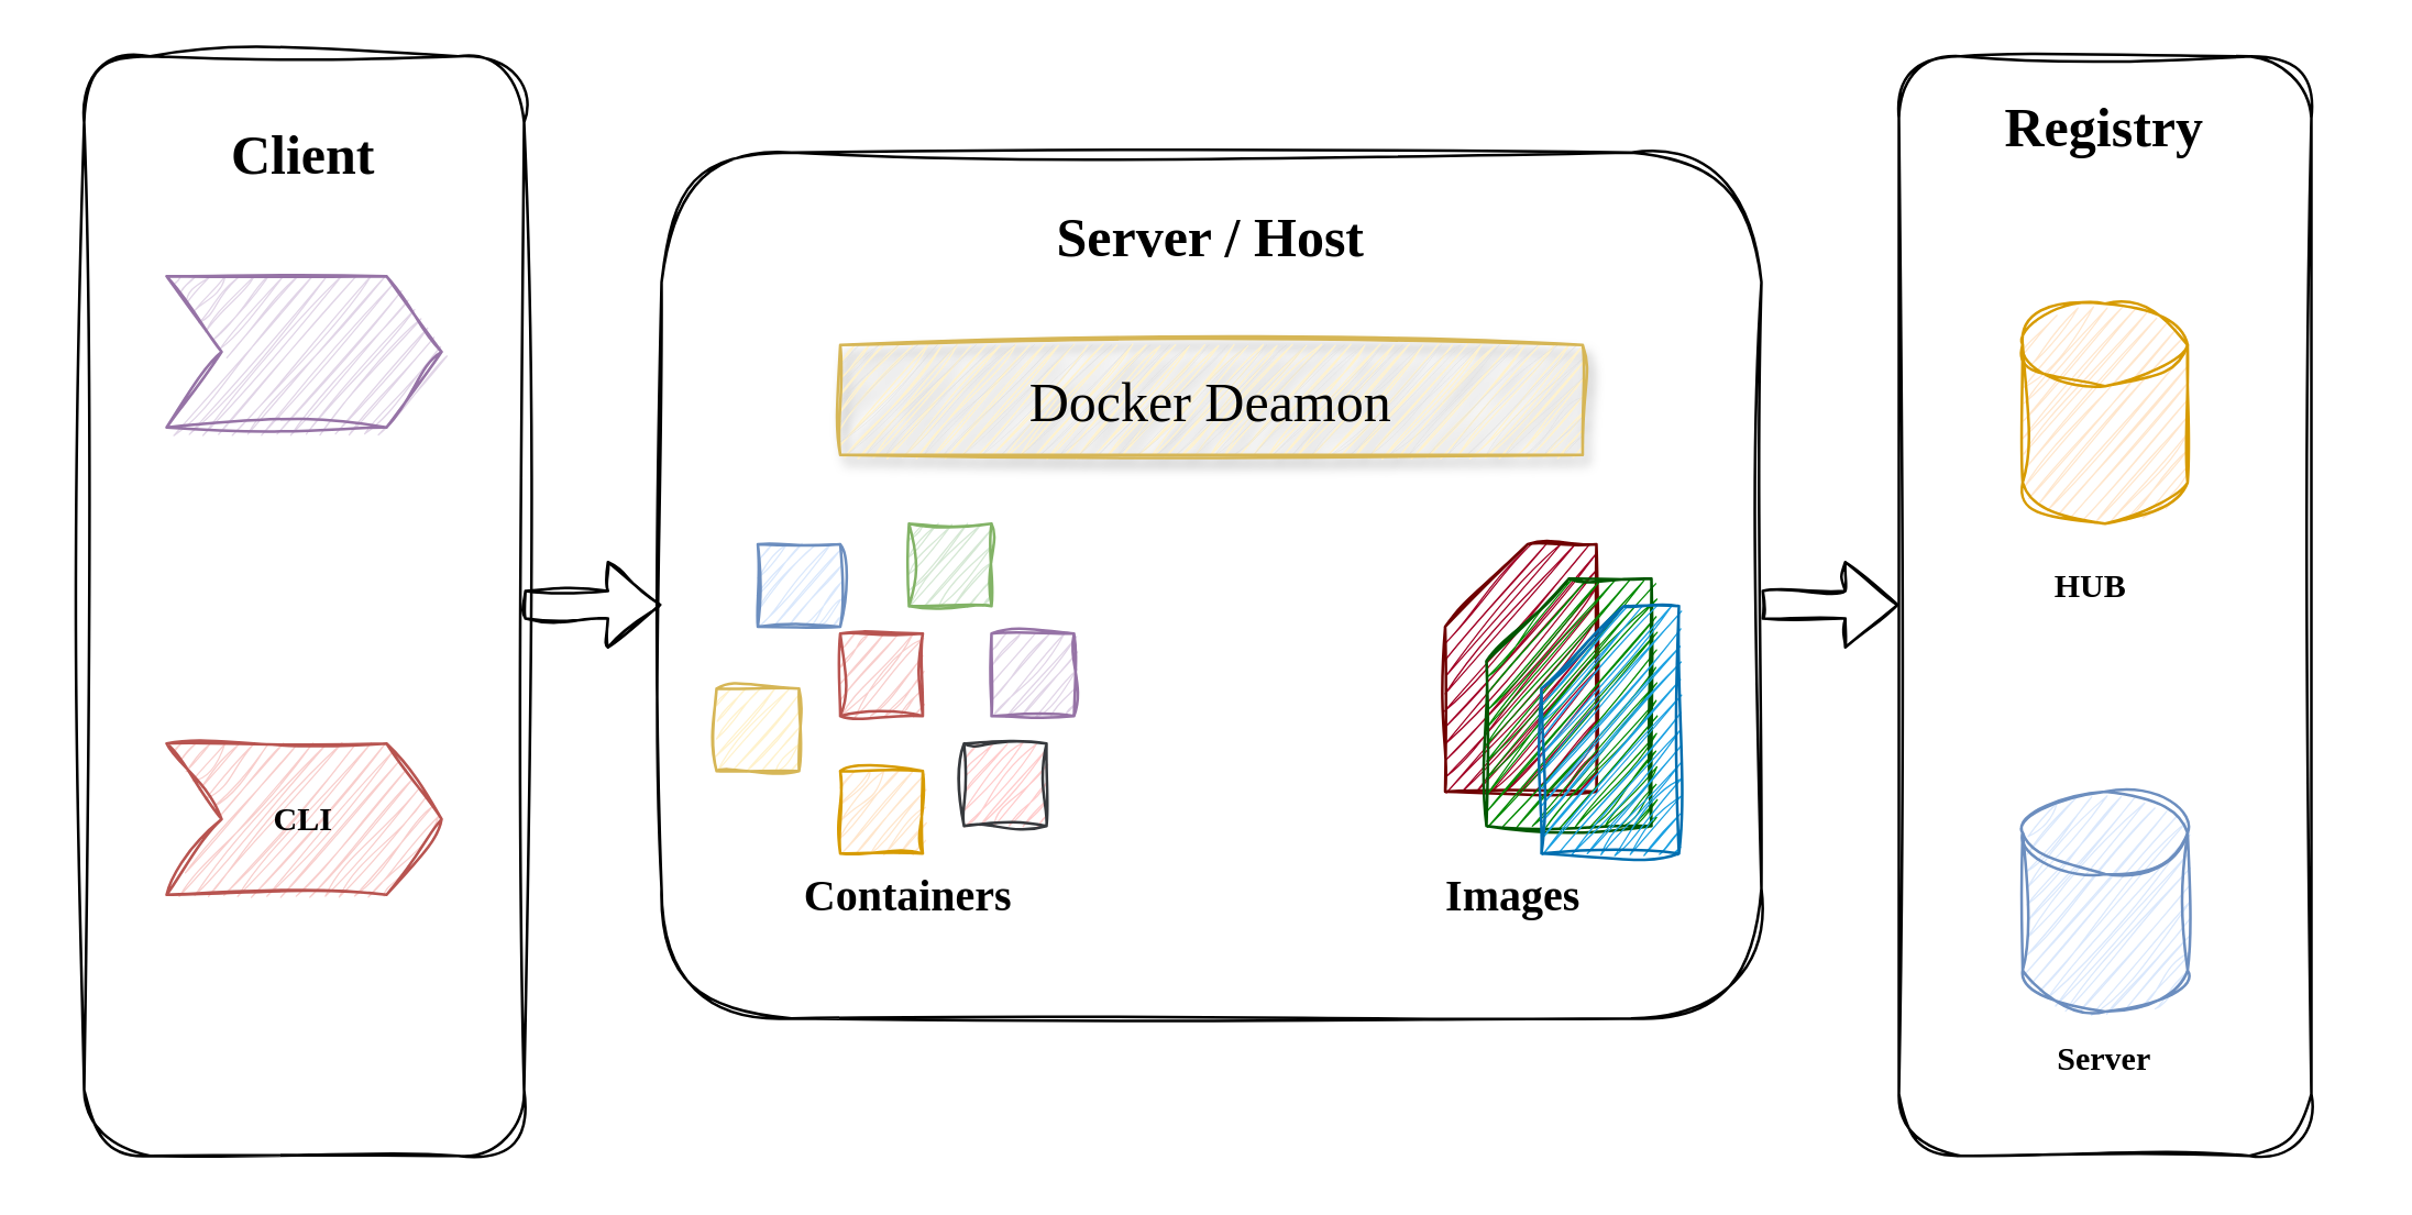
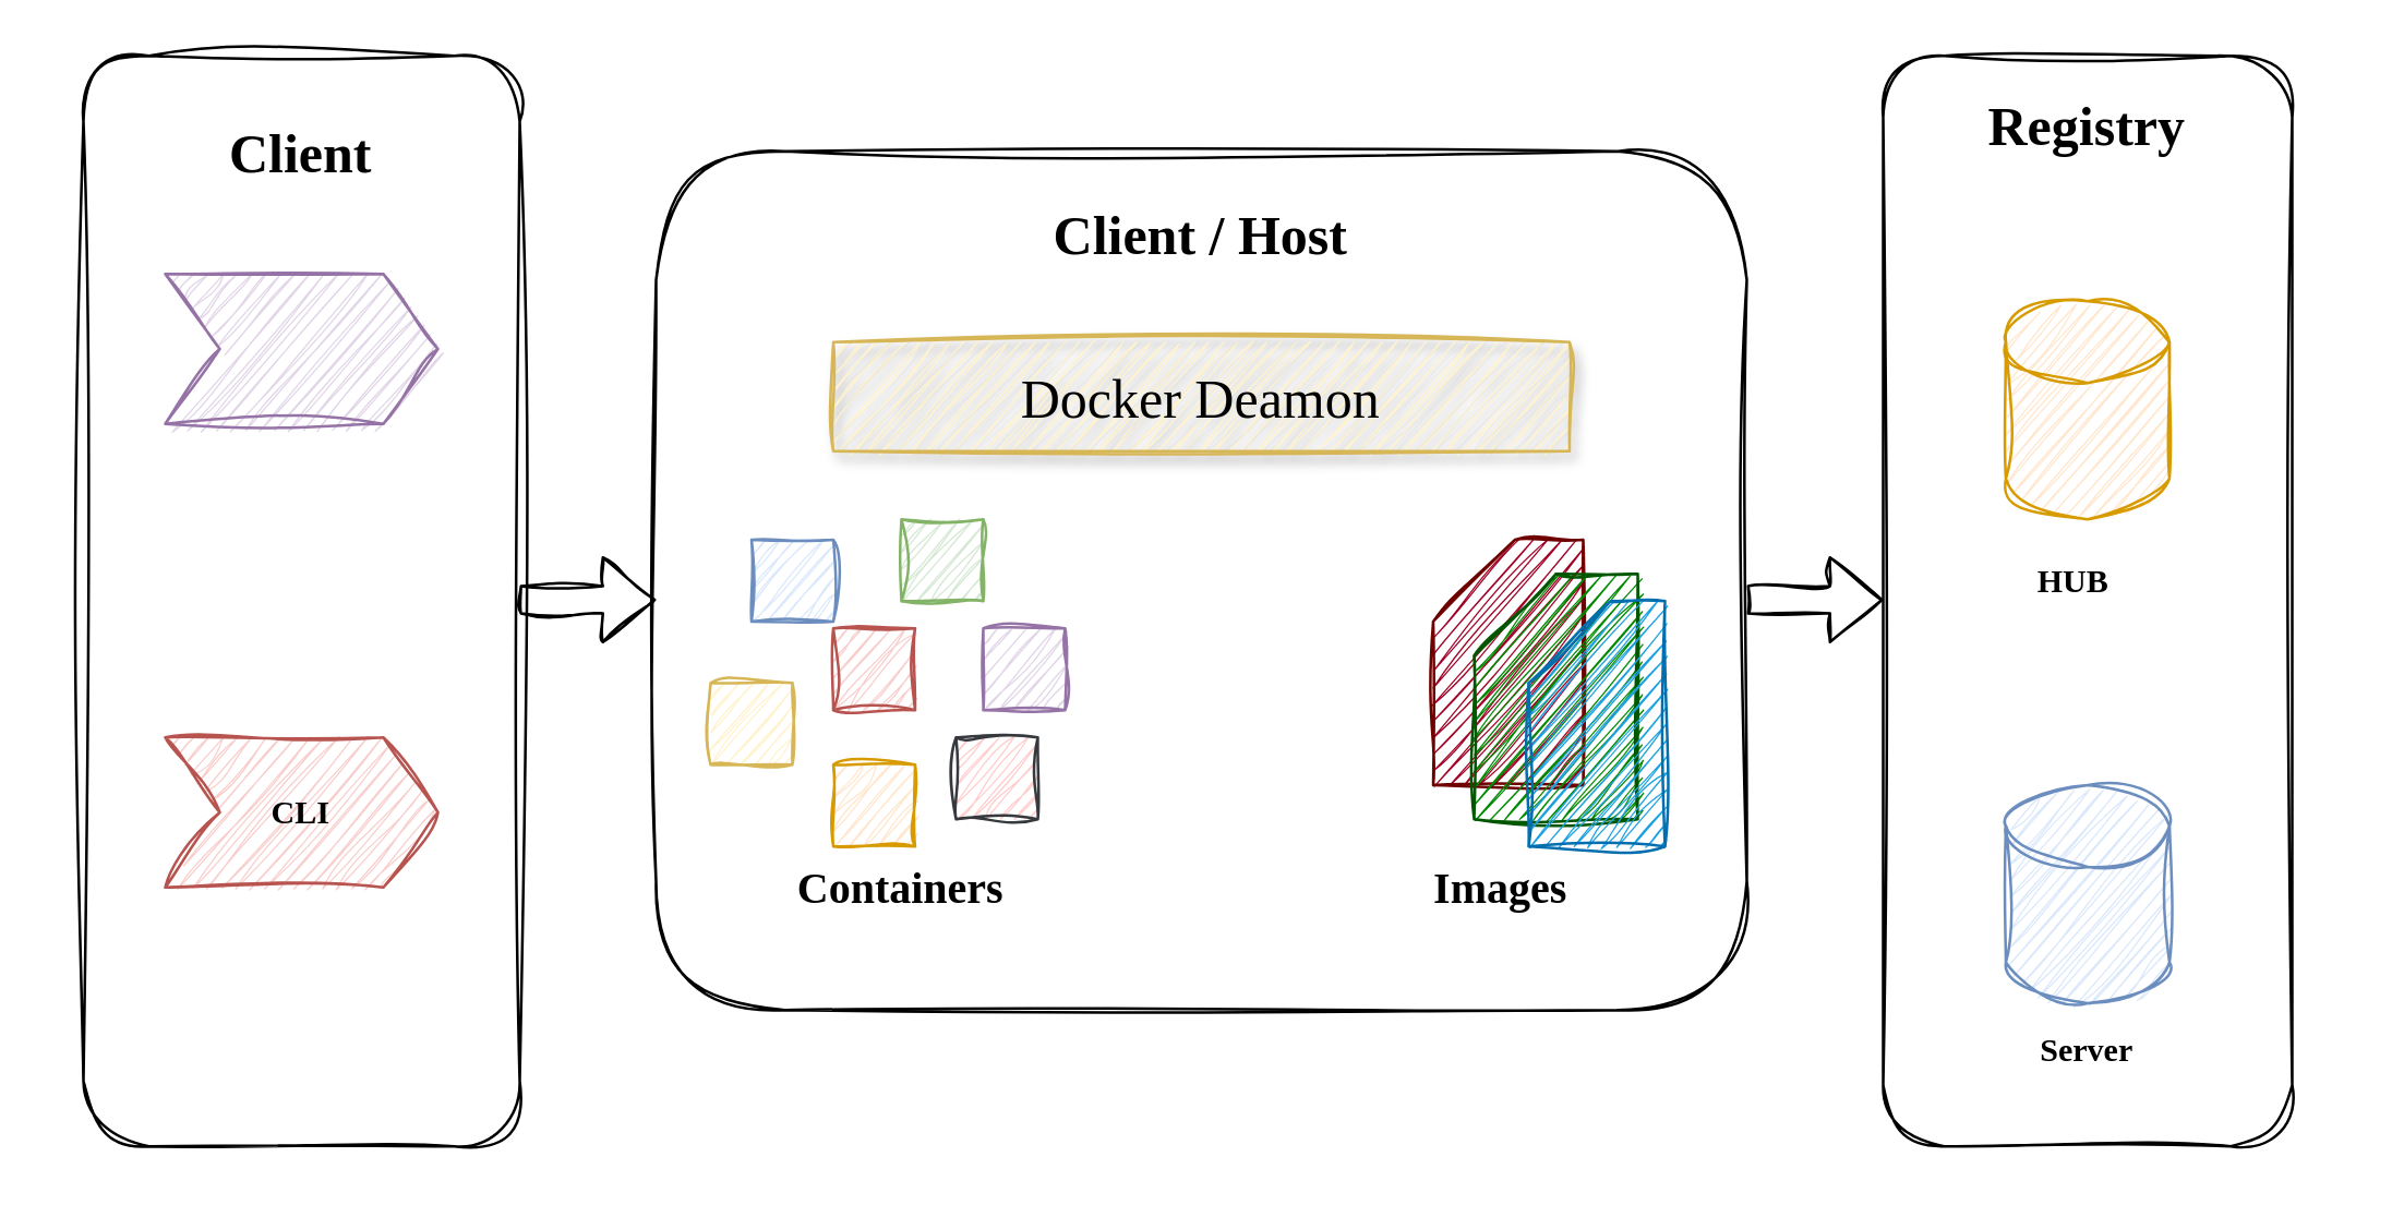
  <mxCell id="0" />
  <mxCell id="1" parent="0" />
  <mxCell id="2" value="" style="rounded=1;whiteSpace=wrap;html=1;sketch=1;curveFitting=1;jiggle=2;" vertex="1" parent="1"><mxGeometry x="30" y="20" width="160" height="400" as="geometry" /></mxCell>
  <mxCell id="3" value="&lt;b style=&quot;font-size: 16px;&quot;&gt;&lt;br&gt;&lt;br&gt;&lt;/b&gt;&lt;div&gt;&lt;br&gt;&lt;/div&gt;" style="rounded=1;whiteSpace=wrap;html=1;sketch=1;curveFitting=1;jiggle=2;" vertex="1" parent="1"><mxGeometry x="240" y="55" width="400" height="315" as="geometry" /></mxCell>
  <mxCell id="4" value="" style="rounded=1;whiteSpace=wrap;html=1;sketch=1;curveFitting=1;jiggle=2;" vertex="1" parent="1"><mxGeometry x="690" y="20" width="150" height="400" as="geometry" /></mxCell>
  <mxCell id="5" value="" style="shape=flexArrow;endArrow=classic;html=1;rounded=0;exitX=1;exitY=0.875;exitDx=0;exitDy=0;exitPerimeter=0;sketch=1;curveFitting=1;jiggle=2;" edge="1" parent="1"><mxGeometry width="50" height="50" relative="1" as="geometry"><mxPoint x="190" y="219.5" as="sourcePoint" /><mxPoint x="240" y="219.5" as="targetPoint" /></mxGeometry></mxCell>
  <mxCell id="6" value="" style="shape=flexArrow;endArrow=classic;html=1;rounded=0;exitX=1;exitY=0.875;exitDx=0;exitDy=0;exitPerimeter=0;sketch=1;curveFitting=1;jiggle=2;" edge="1" parent="1"><mxGeometry width="50" height="50" relative="1" as="geometry"><mxPoint x="640" y="219.5" as="sourcePoint" /><mxPoint x="690" y="219.5" as="targetPoint" /></mxGeometry></mxCell>
  <mxCell id="7" value="" style="verticalLabelPosition=bottom;verticalAlign=top;html=1;shape=mxgraph.basic.patternFillRect;fillStyle=diag;step=5;fillStrokeWidth=0.2;fillStrokeColor=#dddddd;fontFamily=Courier New;sketch=1;curveFitting=1;jiggle=2;fillColor=#fff2cc;strokeColor=#d6b656;shadow=1;" vertex="1" parent="1"><mxGeometry x="305" y="125" width="270" height="40" as="geometry" /></mxCell>
  <mxCell id="8" value="&lt;b&gt;&lt;font style=&quot;font-size: 20px;&quot;&gt;Registry&lt;/font&gt;&lt;/b&gt;" style="text;html=1;align=center;verticalAlign=middle;whiteSpace=wrap;rounded=0;fontFamily=Architects Daughter;fontSource=https%3A%2F%2Ffonts.googleapis.com%2Fcss%3Ffamily%3DArchitects%2BDaughter;" vertex="1" parent="1"><mxGeometry x="675" y="30" width="180" height="30" as="geometry" /></mxCell>
  <mxCell id="9" value="&lt;font style=&quot;font-size: 20px;&quot;&gt;&lt;b&gt;Client&lt;/b&gt;&lt;/font&gt;" style="text;html=1;align=center;verticalAlign=middle;whiteSpace=wrap;rounded=0;fontFamily=Architects Daughter;fontSource=https%3A%2F%2Ffonts.googleapis.com%2Fcss%3Ffamily%3DArchitects%2BDaughter;" vertex="1" parent="1"><mxGeometry x="20" y="40" width="180" height="30" as="geometry" /></mxCell>
  <mxCell id="10" value="&lt;font style=&quot;font-size: 20px;&quot;&gt;Docker Deamon&lt;/font&gt;" style="text;html=1;align=center;verticalAlign=middle;whiteSpace=wrap;rounded=0;fontFamily=Architects Daughter;fontSource=https%3A%2F%2Ffonts.googleapis.com%2Fcss%3Ffamily%3DArchitects%2BDaughter;" vertex="1" parent="1"><mxGeometry x="350" y="130" width="180" height="30" as="geometry" /></mxCell>
- <mxCell id="11" value="&lt;b&gt;&lt;font style=&quot;font-size: 20px;&quot;&gt;Server / Host&lt;/font&gt;&lt;/b&gt;" style="text;html=1;align=center;verticalAlign=middle;whiteSpace=wrap;rounded=0;fontFamily=Architects Daughter;fontSource=https%3A%2F%2Ffonts.googleapis.com%2Fcss%3Ffamily%3DArchitects%2BDaughter;" vertex="1" parent="1"><mxGeometry x="350" y="70" width="180" height="30" as="geometry" /></mxCell>
+ <mxCell id="11" value="&lt;b&gt;&lt;font style=&quot;font-size: 20px;&quot;&gt;Client / Host&lt;/font&gt;&lt;/b&gt;" style="text;html=1;align=center;verticalAlign=middle;whiteSpace=wrap;rounded=0;fontFamily=Architects Daughter;fontSource=https%3A%2F%2Ffonts.googleapis.com%2Fcss%3Ffamily%3DArchitects%2BDaughter;" vertex="1" parent="1"><mxGeometry x="350" y="70" width="180" height="30" as="geometry" /></mxCell>
  <mxCell id="12" value="&lt;b&gt;&lt;font style=&quot;font-size: 16px;&quot;&gt;Containers&lt;/font&gt;&lt;/b&gt;" style="text;html=1;align=center;verticalAlign=middle;whiteSpace=wrap;rounded=0;fontFamily=Architects Daughter;fontSource=https%3A%2F%2Ffonts.googleapis.com%2Fcss%3Ffamily%3DArchitects%2BDaughter;" vertex="1" parent="1"><mxGeometry x="280" y="310" width="100" height="30" as="geometry" /></mxCell>
  <mxCell id="13" value="" style="whiteSpace=wrap;html=1;aspect=fixed;sketch=1;hachureGap=4;jiggle=2;curveFitting=1;fontFamily=Architects Daughter;fontSource=https%3A%2F%2Ffonts.googleapis.com%2Fcss%3Ffamily%3DArchitects%2BDaughter;fillColor=#f8cecc;strokeColor=#b85450;" vertex="1" parent="1"><mxGeometry x="305" y="230" width="30" height="30" as="geometry" /></mxCell>
  <mxCell id="14" value="" style="whiteSpace=wrap;html=1;aspect=fixed;sketch=1;hachureGap=4;jiggle=2;curveFitting=1;fontFamily=Architects Daughter;fontSource=https%3A%2F%2Ffonts.googleapis.com%2Fcss%3Ffamily%3DArchitects%2BDaughter;fillColor=#e1d5e7;strokeColor=#9673a6;" vertex="1" parent="1"><mxGeometry x="360" y="230" width="30" height="30" as="geometry" /></mxCell>
  <mxCell id="15" value="" style="whiteSpace=wrap;html=1;aspect=fixed;sketch=1;hachureGap=4;jiggle=2;curveFitting=1;fontFamily=Architects Daughter;fontSource=https%3A%2F%2Ffonts.googleapis.com%2Fcss%3Ffamily%3DArchitects%2BDaughter;fillColor=#ffcccc;strokeColor=#36393d;" vertex="1" parent="1"><mxGeometry x="350" y="270" width="30" height="30" as="geometry" /></mxCell>
  <mxCell id="16" value="" style="whiteSpace=wrap;html=1;aspect=fixed;sketch=1;hachureGap=4;jiggle=2;curveFitting=1;fontFamily=Architects Daughter;fontSource=https%3A%2F%2Ffonts.googleapis.com%2Fcss%3Ffamily%3DArchitects%2BDaughter;fillColor=#d5e8d4;strokeColor=#82b366;" vertex="1" parent="1"><mxGeometry x="330" y="190" width="30" height="30" as="geometry" /></mxCell>
  <mxCell id="17" value="" style="whiteSpace=wrap;html=1;aspect=fixed;sketch=1;hachureGap=4;jiggle=2;curveFitting=1;fontFamily=Architects Daughter;fontSource=https%3A%2F%2Ffonts.googleapis.com%2Fcss%3Ffamily%3DArchitects%2BDaughter;fillColor=#dae8fc;strokeColor=#6c8ebf;" vertex="1" parent="1"><mxGeometry x="275" y="197.5" width="30" height="30" as="geometry" /></mxCell>
  <mxCell id="18" value="" style="whiteSpace=wrap;html=1;aspect=fixed;sketch=1;hachureGap=4;jiggle=2;curveFitting=1;fontFamily=Architects Daughter;fontSource=https%3A%2F%2Ffonts.googleapis.com%2Fcss%3Ffamily%3DArchitects%2BDaughter;fillColor=#fff2cc;strokeColor=#d6b656;" vertex="1" parent="1"><mxGeometry x="260" y="250" width="30" height="30" as="geometry" /></mxCell>
  <mxCell id="19" value="&lt;b&gt;&lt;font style=&quot;font-size: 16px;&quot;&gt;Images&lt;/font&gt;&lt;/b&gt;" style="text;html=1;align=center;verticalAlign=middle;whiteSpace=wrap;rounded=0;fontFamily=Architects Daughter;fontSource=https%3A%2F%2Ffonts.googleapis.com%2Fcss%3Ffamily%3DArchitects%2BDaughter;" vertex="1" parent="1"><mxGeometry x="500" y="310" width="100" height="30" as="geometry" /></mxCell>
  <mxCell id="20" value="" style="shape=card;whiteSpace=wrap;html=1;sketch=1;hachureGap=4;jiggle=2;curveFitting=1;fontFamily=Architects Daughter;fontSource=https%3A%2F%2Ffonts.googleapis.com%2Fcss%3Ffamily%3DArchitects%2BDaughter;fillColor=#a20025;fontColor=#ffffff;strokeColor=#6F0000;" vertex="1" parent="1"><mxGeometry x="525" y="197.5" width="55" height="90" as="geometry" /></mxCell>
  <mxCell id="21" value="" style="shape=card;whiteSpace=wrap;html=1;sketch=1;hachureGap=4;jiggle=2;curveFitting=1;fontFamily=Architects Daughter;fontSource=https%3A%2F%2Ffonts.googleapis.com%2Fcss%3Ffamily%3DArchitects%2BDaughter;fillColor=#008a00;fontColor=#ffffff;strokeColor=#005700;" vertex="1" parent="1"><mxGeometry x="540" y="210" width="60" height="90" as="geometry" /></mxCell>
  <mxCell id="22" value="" style="shape=card;whiteSpace=wrap;html=1;sketch=1;hachureGap=4;jiggle=2;curveFitting=1;fontFamily=Architects Daughter;fontSource=https%3A%2F%2Ffonts.googleapis.com%2Fcss%3Ffamily%3DArchitects%2BDaughter;fillColor=#1ba1e2;fontColor=#ffffff;strokeColor=#006EAF;" vertex="1" parent="1"><mxGeometry x="560" y="220" width="50" height="90" as="geometry" /></mxCell>
  <mxCell id="23" value="" style="shape=cylinder3;whiteSpace=wrap;html=1;boundedLbl=1;backgroundOutline=1;size=15;sketch=1;hachureGap=4;jiggle=2;curveFitting=1;fontFamily=Architects Daughter;fontSource=https%3A%2F%2Ffonts.googleapis.com%2Fcss%3Ffamily%3DArchitects%2BDaughter;fillColor=#ffe6cc;strokeColor=#d79b00;" vertex="1" parent="1"><mxGeometry x="735" y="110" width="60" height="80" as="geometry" /></mxCell>
  <mxCell id="24" value="" style="shape=cylinder3;whiteSpace=wrap;html=1;boundedLbl=1;backgroundOutline=1;size=15;sketch=1;hachureGap=4;jiggle=2;curveFitting=1;fontFamily=Architects Daughter;fontSource=https%3A%2F%2Ffonts.googleapis.com%2Fcss%3Ffamily%3DArchitects%2BDaughter;fillColor=#dae8fc;strokeColor=#6c8ebf;" vertex="1" parent="1"><mxGeometry x="735" y="287.5" width="60" height="80" as="geometry" /></mxCell>
  <mxCell id="25" value="&lt;b&gt;HUB&lt;/b&gt;" style="text;html=1;align=center;verticalAlign=middle;whiteSpace=wrap;rounded=0;fontFamily=Architects Daughter;fontSource=https%3A%2F%2Ffonts.googleapis.com%2Fcss%3Ffamily%3DArchitects%2BDaughter;" vertex="1" parent="1"><mxGeometry x="730" y="197.5" width="60" height="30" as="geometry" /></mxCell>
  <mxCell id="26" value="&lt;b&gt;Server&lt;/b&gt;" style="text;html=1;align=center;verticalAlign=middle;whiteSpace=wrap;rounded=0;fontFamily=Architects Daughter;fontSource=https%3A%2F%2Ffonts.googleapis.com%2Fcss%3Ffamily%3DArchitects%2BDaughter;" vertex="1" parent="1"><mxGeometry x="735" y="370" width="60" height="30" as="geometry" /></mxCell>
  <mxCell id="27" value="" style="shape=step;perimeter=stepPerimeter;whiteSpace=wrap;html=1;fixedSize=1;sketch=1;hachureGap=4;jiggle=2;curveFitting=1;fontFamily=Architects Daughter;fontSource=https%3A%2F%2Ffonts.googleapis.com%2Fcss%3Ffamily%3DArchitects%2BDaughter;fillColor=#e1d5e7;strokeColor=#9673a6;" vertex="1" parent="1"><mxGeometry x="60" y="100" width="100" height="55" as="geometry" /></mxCell>
  <mxCell id="28" value="" style="shape=step;perimeter=stepPerimeter;whiteSpace=wrap;html=1;fixedSize=1;sketch=1;hachureGap=4;jiggle=2;curveFitting=1;fontFamily=Architects Daughter;fontSource=https%3A%2F%2Ffonts.googleapis.com%2Fcss%3Ffamily%3DArchitects%2BDaughter;fillColor=#f8cecc;strokeColor=#b85450;" vertex="1" parent="1"><mxGeometry x="60" y="270" width="100" height="55" as="geometry" /></mxCell>
  <mxCell id="29" value="&lt;b&gt;CLI&lt;/b&gt;" style="text;html=1;align=center;verticalAlign=middle;whiteSpace=wrap;rounded=0;fontFamily=Architects Daughter;fontSource=https%3A%2F%2Ffonts.googleapis.com%2Fcss%3Ffamily%3DArchitects%2BDaughter;" vertex="1" parent="1"><mxGeometry x="80" y="282.5" width="60" height="30" as="geometry" /></mxCell>
  <mxCell id="30" value="" style="whiteSpace=wrap;html=1;aspect=fixed;sketch=1;hachureGap=4;jiggle=2;curveFitting=1;fontFamily=Architects Daughter;fontSource=https%3A%2F%2Ffonts.googleapis.com%2Fcss%3Ffamily%3DArchitects%2BDaughter;fillColor=#ffe6cc;strokeColor=#d79b00;" vertex="1" parent="1"><mxGeometry x="305" y="280" width="30" height="30" as="geometry" /></mxCell>
